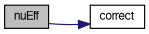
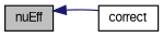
  digraph {
    rankdir=LR
    node [color=black fontname=FreeSans fontsize=10 shape=record]
    n1 [fillcolor=grey75 fontcolor=black height=0.2 label=nuEff style=filled width=0.4]
    n2 [height=0.2 label=correct width=0.4]
-   n1 -> n2 [color=midnightblue fontname=FreeSans fontsize=10 labelfontname=FreeSans labelfontsize=10 style=solid]
+   n2 -> n1 [color=midnightblue fontname=FreeSans fontsize=10 labelfontname=FreeSans labelfontsize=10 style=solid]
  }
